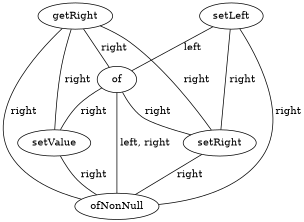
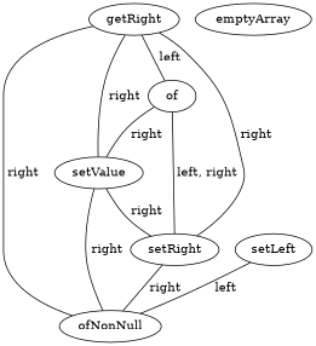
  digraph {
    edge [dir=none]
    getRight
    of
    setValue
    setRight
    ofNonNull
    setLeft
-   getRight -> of [label=" right"]
+   emptyArray
+   getRight -> of [label=" left"]
    getRight -> setValue [label=" right"]
    getRight -> setRight [label=" right"]
    getRight -> ofNonNull [label=" right"]
    of -> setValue [label=" right"]
-   of -> setRight [label=" right"]
-   of -> ofNonNull [label=" left, right"]
-   setLeft -> setRight [label=" right"]
+   of -> setRight [label=" left, right"]
+   setValue -> setRight [label=" right"]
    setValue -> ofNonNull [label=" right"]
    setRight -> ofNonNull [label=" right"]
-   setLeft -> of [label=" left"]
-   setLeft -> ofNonNull [label=" right"]
+   setLeft -> ofNonNull [label=" left"]
  }
